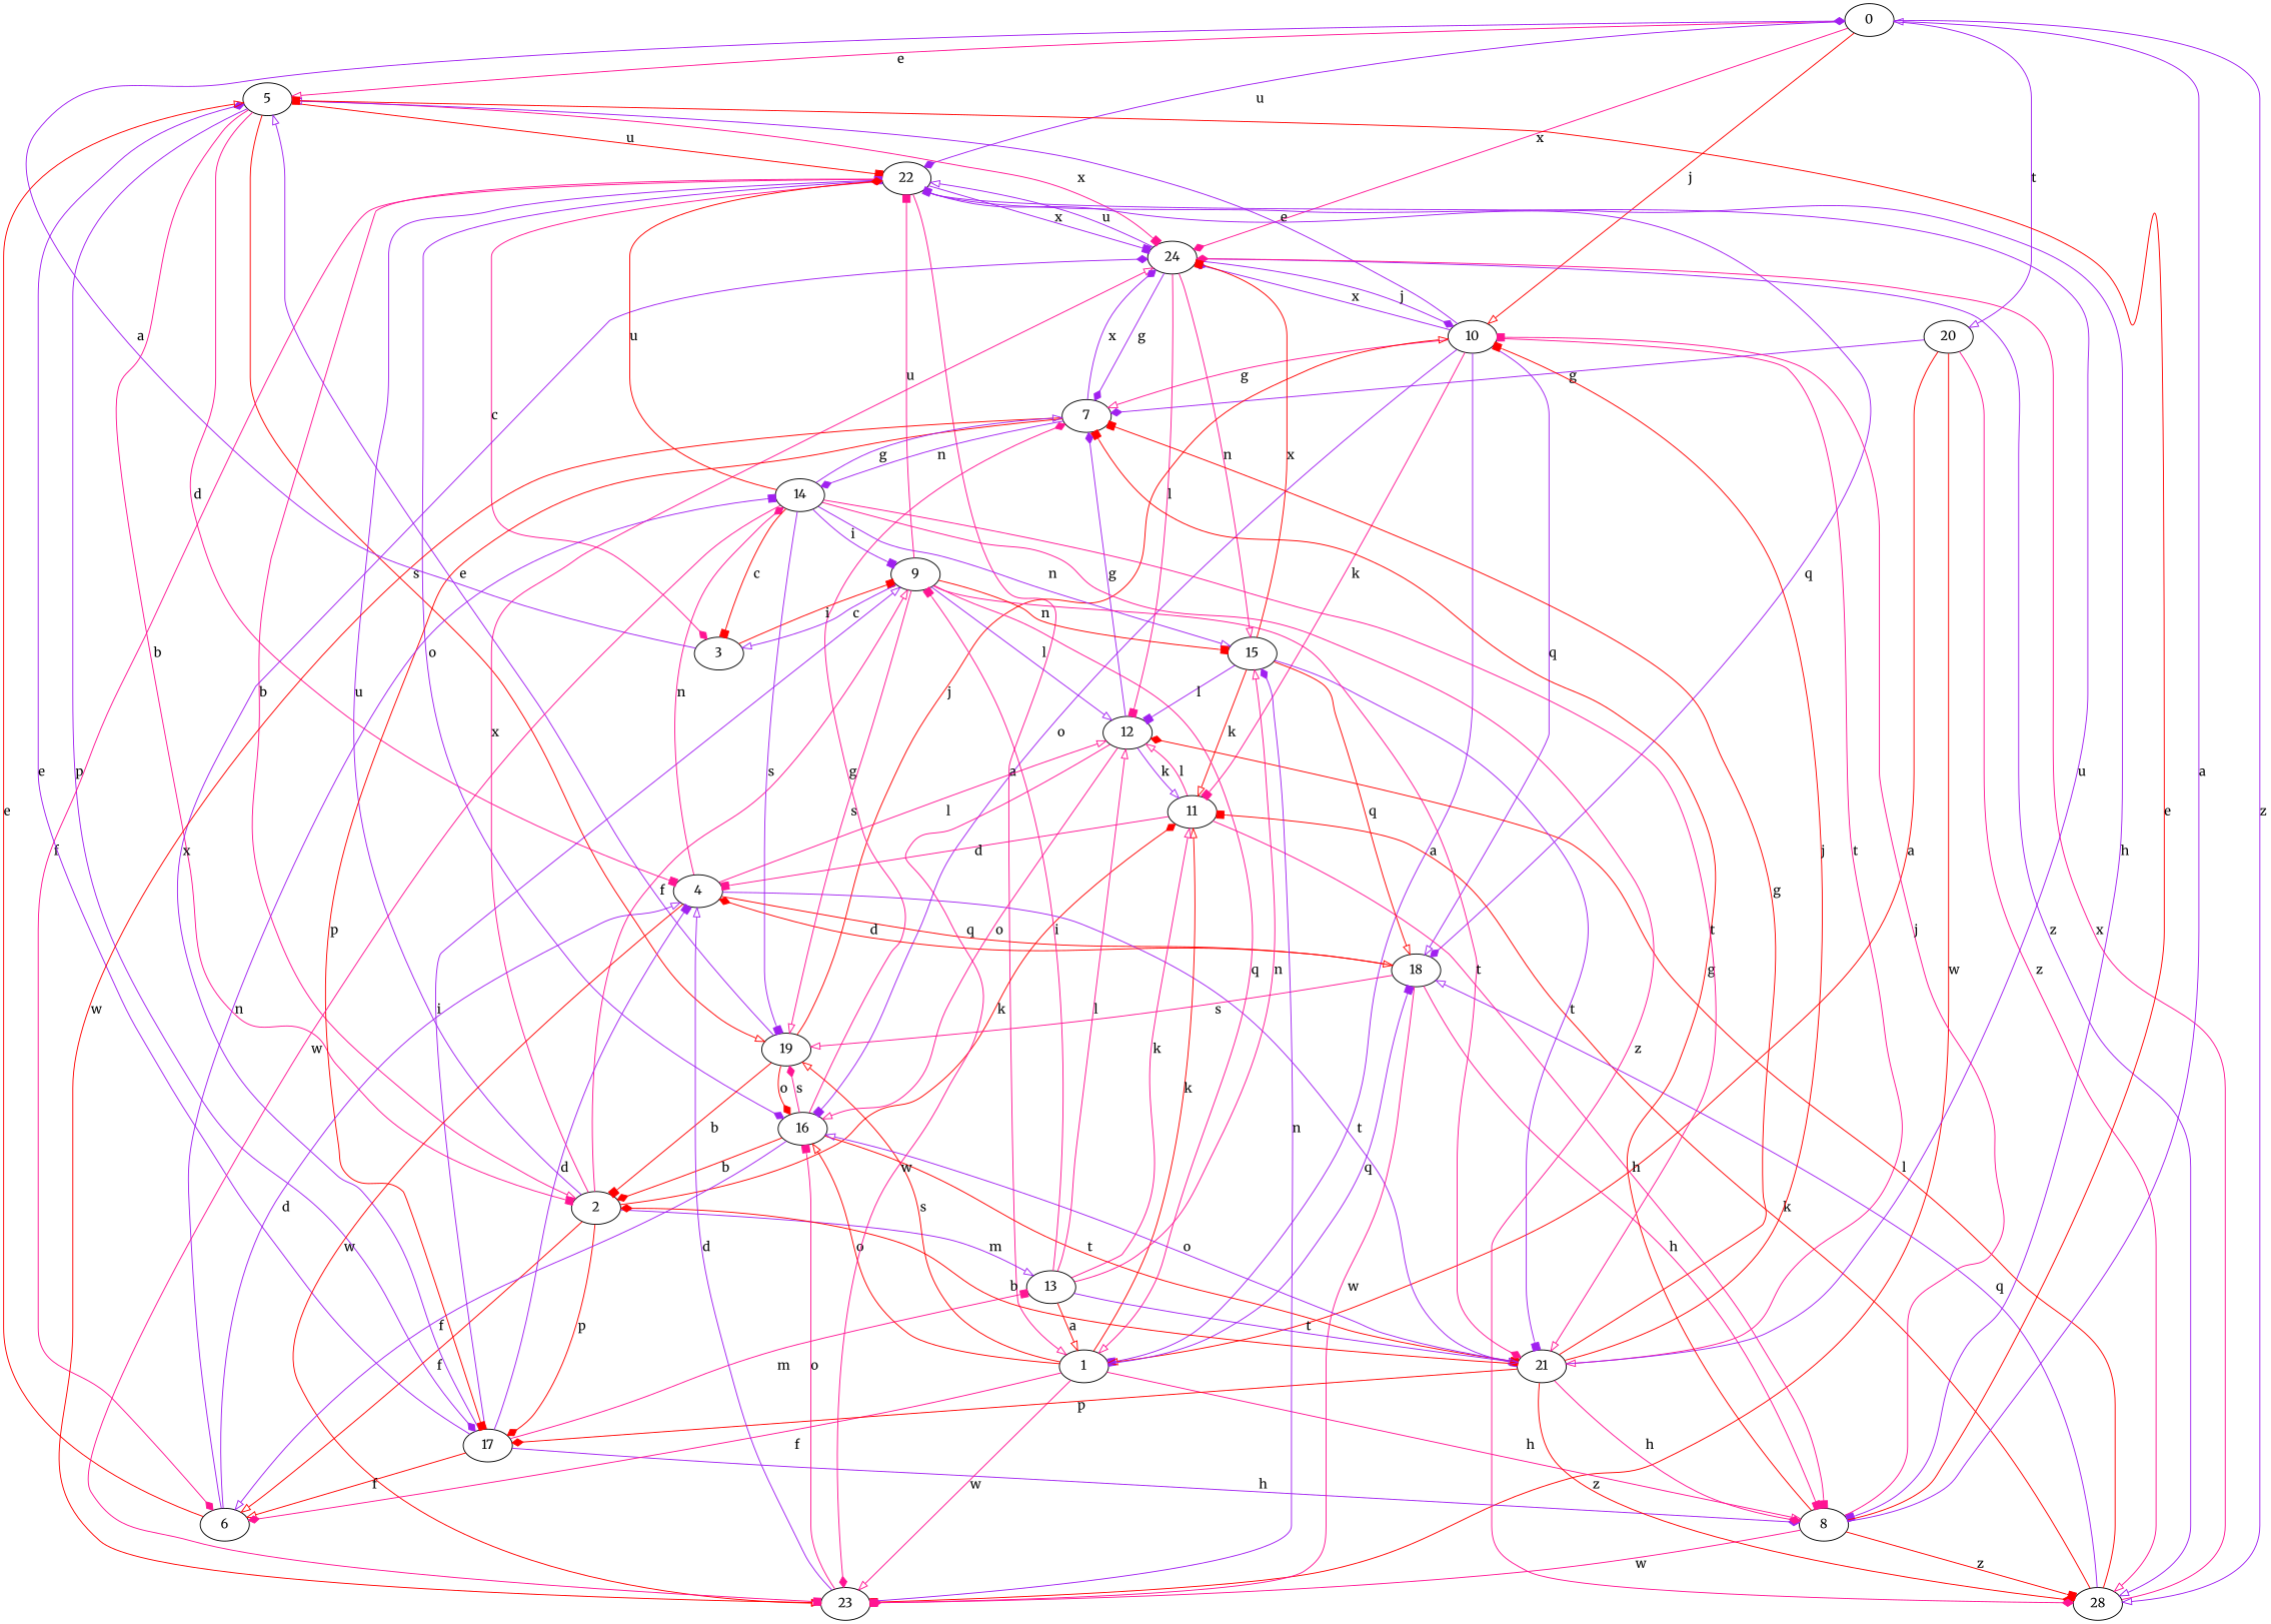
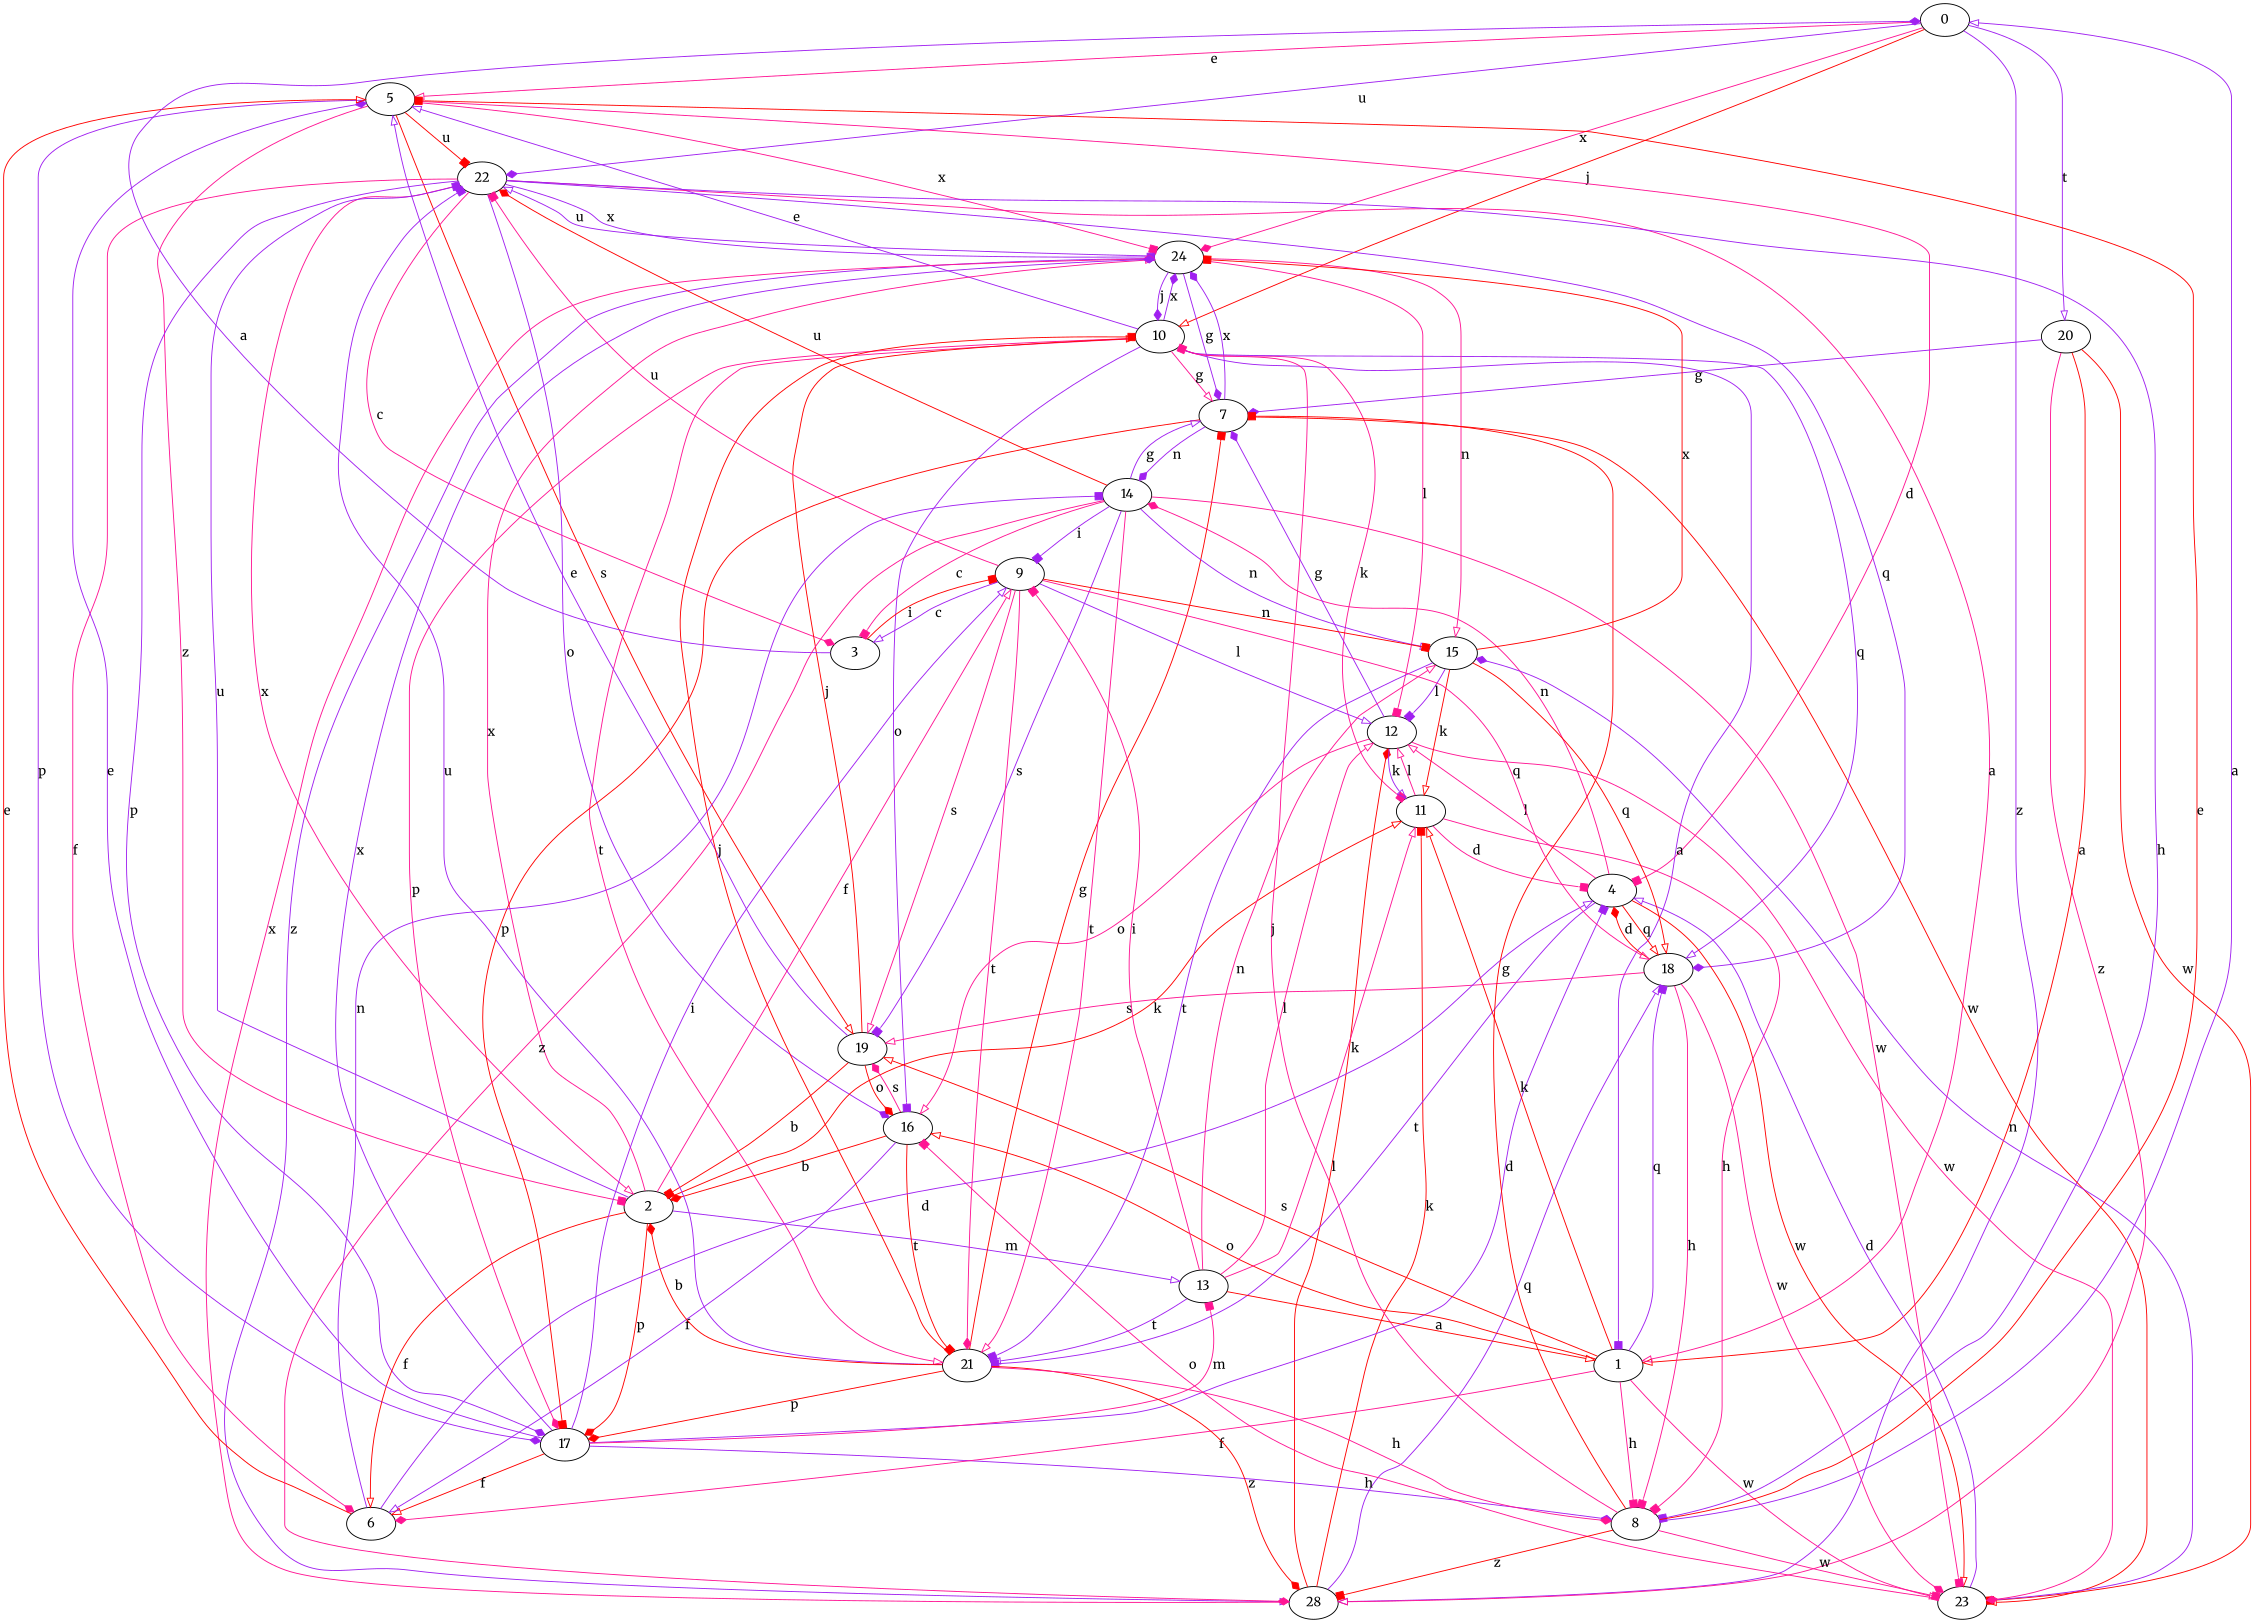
  strict digraph {
    fontname=Merriweather
    node [fontname=Merriweather]
    edge [arrowhead=onormal color=purple fontname=Merriweather]
    0
    5
    10
    20
    22
    24
    28
    19
    2
    17
    4
    1
    11
    16
    18
    21
    7
    23
    6
    8
    3
    12
    15
    14
    9
    13
    0 -> 5 [color=deeppink label=e]
    0 -> 10 [color=red label=j]
    0 -> 20 [label=t]
    0 -> 22 [arrowhead=diamond label=u]
    0 -> 24 [arrowhead=diamond color=deeppink label=x]
    0 -> 28 [label=z]
    5 -> 22 [arrowhead=box color=red label=u]
    5 -> 24 [arrowhead=box color=deeppink label=x]
    5 -> 19 [color=red label=s]
-   5 -> 2 [arrowhead=box color=deeppink label=b]
+   5 -> 2 [arrowhead=box color=deeppink label=z]
    5 -> 17 [arrowhead=diamond label=p]
    5 -> 4 [arrowhead=box color=deeppink label=d]
    10 -> 5 [label=e]
    10 -> 24 [arrowhead=diamond label=x]
+   10 -> 17 [arrowhead=diamond color=deeppink label=p]
    10 -> 1 [arrowhead=box label=a]
    10 -> 11 [arrowhead=box color=deeppink label=k]
    10 -> 16 [arrowhead=box label=o]
    10 -> 18 [label=q]
    10 -> 21 [color=deeppink label=t]
    10 -> 7 [color=deeppink label=g]
    20 -> 28 [color=deeppink label=z]
    20 -> 1 [color=red label=a]
    20 -> 7 [arrowhead=diamond label=g]
    20 -> 23 [arrowhead=box color=red label=w]
    22 -> 24 [arrowhead=box label=x]
-   22 -> 2 [color=deeppink label=b]
+   22 -> 2 [color=deeppink label=x]
+   22 -> 17 [arrowhead=diamond label=p]
    22 -> 1 [color=deeppink label=a]
    22 -> 16 [arrowhead=diamond label=o]
    22 -> 18 [arrowhead=diamond label=q]
    22 -> 6 [arrowhead=diamond color=deeppink label=f]
    22 -> 8 [arrowhead=box label=h]
    22 -> 3 [arrowhead=diamond color=deeppink label=c]
    24 -> 10 [arrowhead=diamond label=j]
    24 -> 22 [label=u]
    24 -> 28 [label=z]
    24 -> 7 [arrowhead=diamond label=g]
    24 -> 12 [arrowhead=box color=deeppink label=l]
    24 -> 15 [color=deeppink label=n]
    28 -> 24 [arrowhead=diamond color=deeppink label=x]
    28 -> 11 [arrowhead=box color=red label=k]
    28 -> 18 [label=q]
    28 -> 12 [arrowhead=diamond color=red label=l]
    19 -> 5 [label=e]
    19 -> 10 [color=red label=j]
    19 -> 2 [arrowhead=box color=red label=b]
    19 -> 16 [arrowhead=diamond color=red label=o]
    2 -> 22 [arrowhead=box label=u]
    2 -> 24 [color=deeppink label=x]
    2 -> 17 [arrowhead=diamond color=red label=p]
-   2 -> 11 [arrowhead=diamond color=red label=k]
+   2 -> 11 [color=red label=k]
    2 -> 6 [color=red label=f]
    2 -> 9 [color=deeppink label=f]
    2 -> 13 [label=m]
    17 -> 5 [arrowhead=diamond label=e]
    17 -> 24 [arrowhead=diamond label=x]
    17 -> 4 [arrowhead=box label=d]
    17 -> 6 [color=red label=f]
    17 -> 8 [arrowhead=diamond label=h]
    17 -> 9 [label=i]
    17 -> 13 [arrowhead=box color=deeppink label=m]
    4 -> 18 [color=red label=q]
    4 -> 21 [arrowhead=box label=t]
    4 -> 23 [color=red label=w]
    4 -> 12 [color=deeppink label=l]
    4 -> 14 [arrowhead=diamond color=deeppink label=n]
    1 -> 19 [color=red label=s]
    1 -> 11 [color=red label=k]
    1 -> 16 [color=red label=o]
    1 -> 18 [arrowhead=box label=q]
    1 -> 23 [color=deeppink label=w]
    1 -> 6 [arrowhead=diamond color=deeppink label=f]
-   1 -> 8 [color=deeppink label=h]
+   1 -> 8 [arrowhead=box color=deeppink label=h]
    11 -> 4 [arrowhead=box color=deeppink label=d]
    11 -> 8 [arrowhead=box color=deeppink label=h]
    11 -> 12 [color=deeppink label=l]
    16 -> 19 [arrowhead=diamond color=deeppink label=s]
    16 -> 2 [arrowhead=diamond color=red label=b]
    16 -> 21 [arrowhead=box color=red label=t]
-   16 -> 7 [arrowhead=diamond color=deeppink label=g]
    16 -> 6 [label=f]
    18 -> 19 [color=deeppink label=s]
    18 -> 4 [arrowhead=diamond color=red label=d]
    18 -> 23 [arrowhead=diamond color=deeppink label=w]
    18 -> 8 [arrowhead=box color=deeppink label=h]
    21 -> 10 [arrowhead=box color=red label=j]
    21 -> 22 [arrowhead=box label=u]
    21 -> 28 [arrowhead=diamond color=red label=z]
    21 -> 2 [arrowhead=diamond color=red label=b]
    21 -> 17 [arrowhead=diamond color=red label=p]
-   21 -> 16 [label=o]
    21 -> 7 [arrowhead=box color=red label=g]
    21 -> 8 [arrowhead=diamond color=deeppink label=h]
    7 -> 24 [arrowhead=diamond label=x]
    7 -> 17 [arrowhead=box color=red label=p]
    7 -> 23 [color=red label=w]
    7 -> 14 [arrowhead=diamond label=n]
    23 -> 4 [label=d]
    23 -> 16 [arrowhead=box color=deeppink label=o]
    23 -> 15 [arrowhead=diamond label=n]
    6 -> 5 [color=red label=e]
    6 -> 4 [label=d]
    6 -> 14 [arrowhead=box label=n]
    8 -> 0 [label=a]
    8 -> 5 [arrowhead=box color=red label=e]
    8 -> 10 [arrowhead=box color=deeppink label=j]
    8 -> 28 [arrowhead=box color=red label=z]
    8 -> 7 [arrowhead=box color=red label=g]
    8 -> 23 [arrowhead=box color=deeppink label=w]
    3 -> 0 [arrowhead=diamond label=a]
    3 -> 9 [arrowhead=box color=red label=i]
    12 -> 11 [label=k]
    12 -> 16 [color=deeppink label=o]
    12 -> 7 [arrowhead=diamond label=g]
    12 -> 23 [arrowhead=diamond color=deeppink label=w]
    15 -> 24 [arrowhead=box color=red label=x]
    15 -> 11 [color=red label=k]
    15 -> 18 [color=red label=q]
    15 -> 21 [arrowhead=box label=t]
    15 -> 12 [arrowhead=box label=l]
    14 -> 22 [arrowhead=diamond color=red label=u]
    14 -> 28 [arrowhead=diamond color=deeppink label=z]
    14 -> 19 [arrowhead=box label=s]
    14 -> 21 [color=deeppink label=t]
    14 -> 7 [label=g]
    14 -> 23 [arrowhead=box color=deeppink label=w]
-   14 -> 3 [arrowhead=box color=red label=c]
+   14 -> 3 [arrowhead=box color=deeppink label=c]
    14 -> 15 [label=n]
    14 -> 9 [arrowhead=box label=i]
    9 -> 22 [arrowhead=box color=deeppink label=u]
    9 -> 19 [color=deeppink label=s]
-   9 -> 1 [color=deeppink label=q]
+   9 -> 18 [color=deeppink label=q]
    9 -> 21 [arrowhead=diamond color=deeppink label=t]
    9 -> 3 [label=c]
    9 -> 12 [label=l]
    9 -> 15 [arrowhead=box color=red label=n]
    13 -> 1 [color=red label=a]
    13 -> 11 [color=deeppink label=k]
    13 -> 21 [label=t]
    13 -> 12 [color=deeppink label=l]
    13 -> 15 [color=deeppink label=n]
    13 -> 9 [arrowhead=box color=deeppink label=i]
  }
